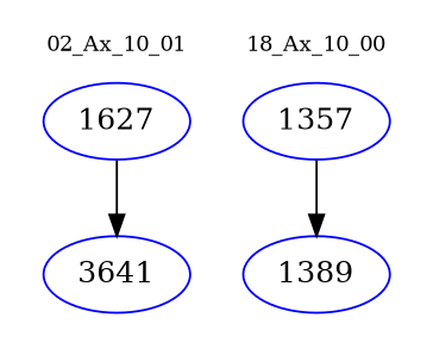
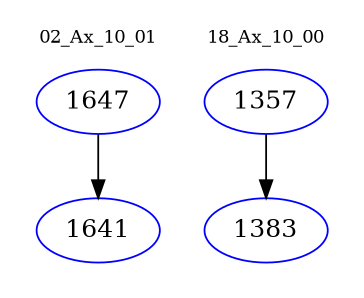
  digraph {
    node [color=blue]
    edge [color=black]
-   n1 [label=1627]
-   n2 [label=3641]
+   n1 [label=1647]
+   n2 [label=1641]
    n3 [label=1357]
-   n4 [label=1389]
+   n4 [label=1383]
    subgraph cluster_1 {
      color=white
      fontsize=10
      label="02_Ax_10_01"
      n1
      n2
    }
    subgraph cluster_2 {
      color=white
      fontsize=10
      label="18_Ax_10_00"
      n3
      n4
    }
    n1 -> n2
    n3 -> n4
  }
